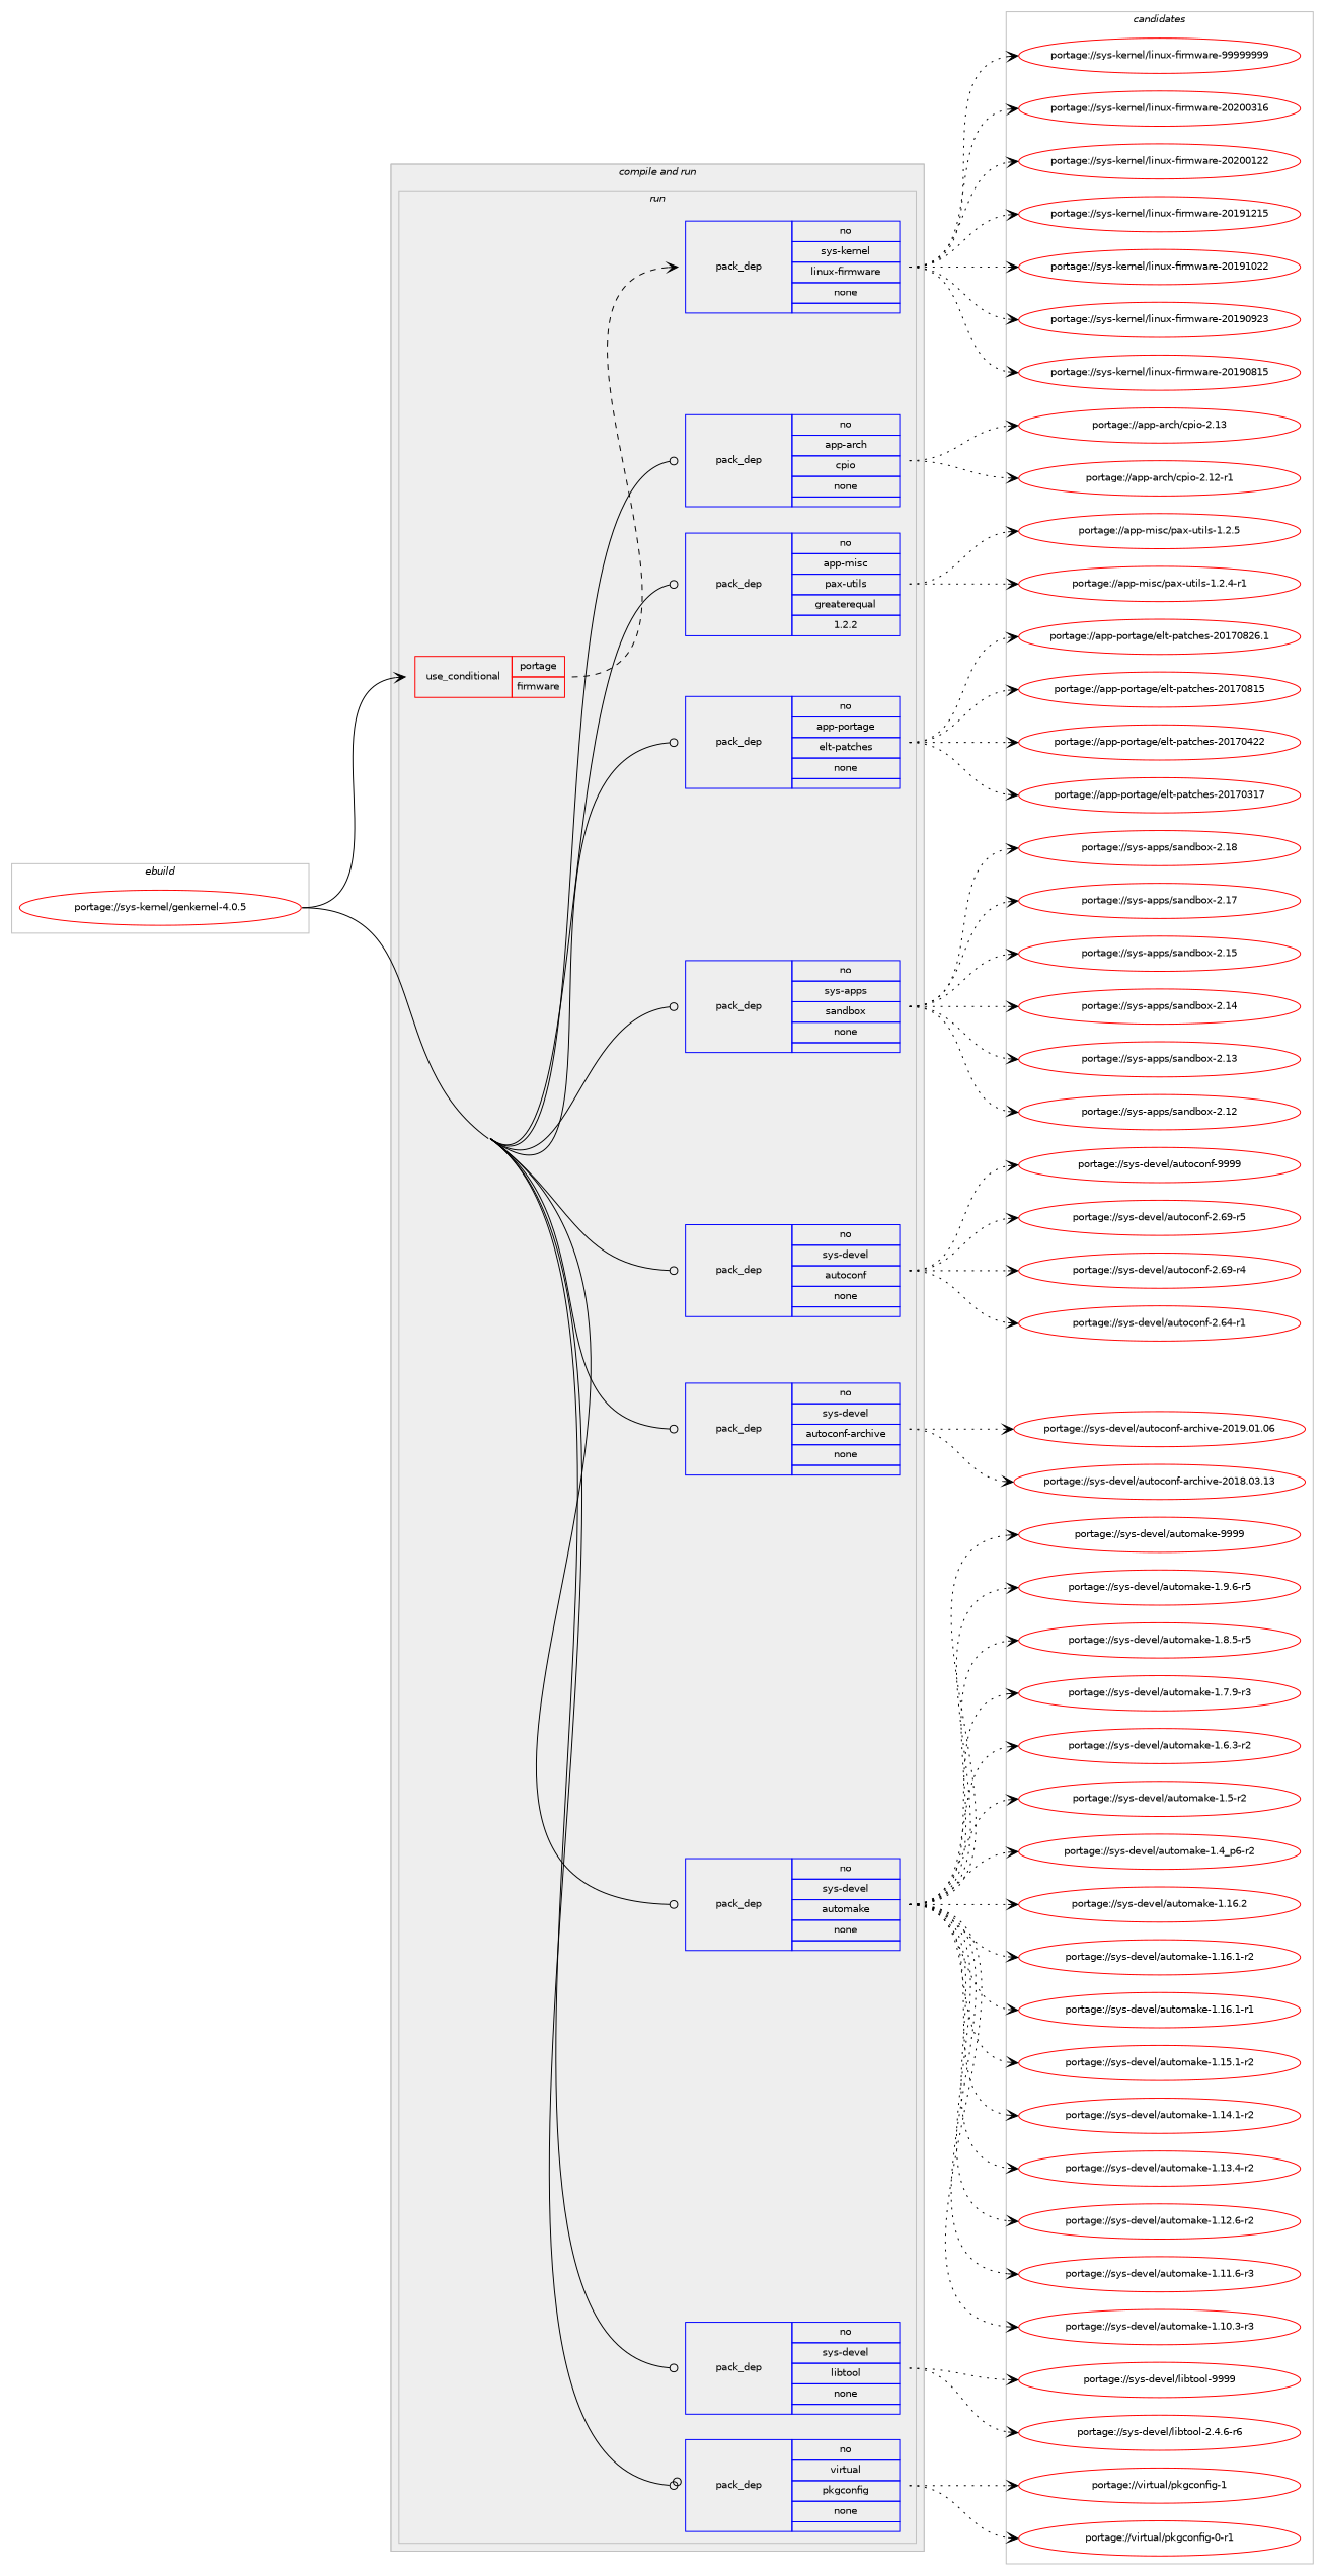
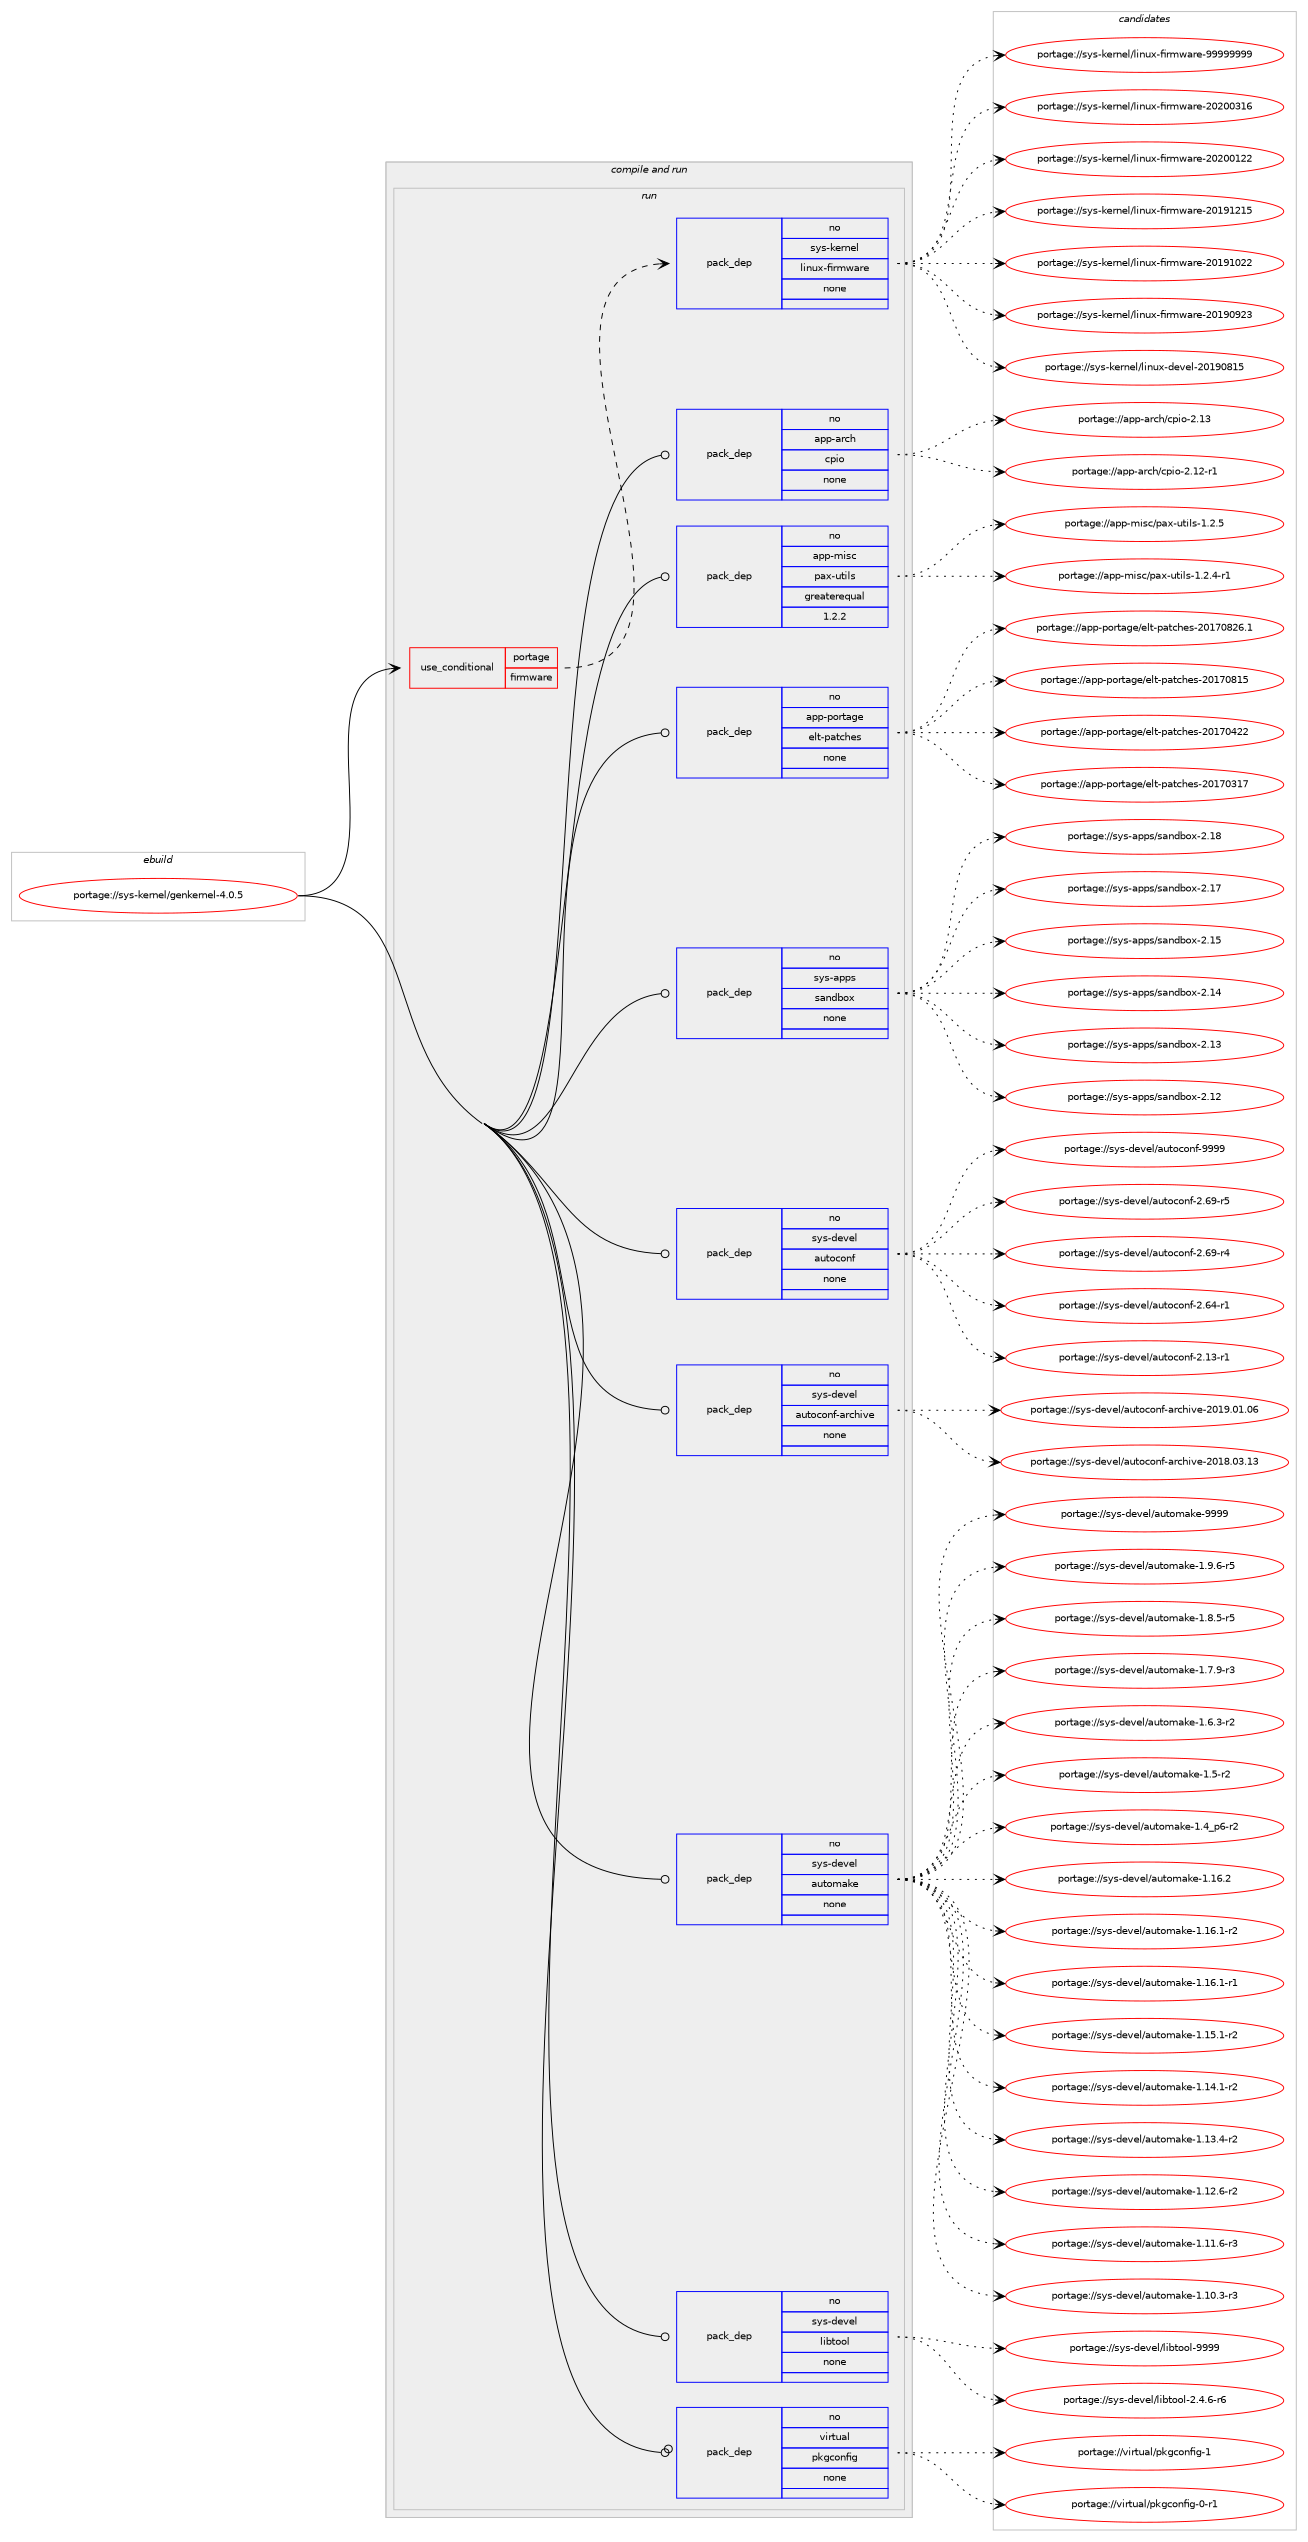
  digraph {
    compound=true
    concentrate=true
    fontname=Helvetica
    fontsize=10
    newrank=true
    rankdir=LR
    ranksep=1.5
    node [color=red fontname=Helvetica fontsize=10]
    edge [arrowhead=vee headport=w style=dotted tailport=e weight=100]
    n1 [label="portage://sys-kernel/genkernel-4.0.5" width=4]
    n2 [color=blue label=<<TABLE BORDER="0" CELLBORDER="1" CELLSPACING="0" CELLPADDING="4" WIDTH="220"><TR><TD ROWSPAN="6" CELLPADDING="30">pack_dep</TD></TR><TR><TD WIDTH="110">no</TD></TR><TR><TD>sys-kernel</TD></TR><TR><TD>linux-firmware</TD></TR><TR><TD>none</TD></TR><TR><TD></TD></TR></TABLE>> shape=none]
    n3 [label=<<TABLE BORDER="0" CELLBORDER="1" CELLSPACING="0" CELLPADDING="4"><TR><TD ROWSPAN="3" CELLPADDING="10">use_conditional</TD></TR><TR><TD>portage</TD></TR><TR><TD>firmware</TD></TR></TABLE>> shape=none]
    n4 [color=blue label=<<TABLE BORDER="0" CELLBORDER="1" CELLSPACING="0" CELLPADDING="4" WIDTH="220"><TR><TD ROWSPAN="6" CELLPADDING="30">pack_dep</TD></TR><TR><TD WIDTH="110">no</TD></TR><TR><TD>app-arch</TD></TR><TR><TD>cpio</TD></TR><TR><TD>none</TD></TR><TR><TD></TD></TR></TABLE>> shape=none]
    n5 [color=blue label=<<TABLE BORDER="0" CELLBORDER="1" CELLSPACING="0" CELLPADDING="4" WIDTH="220"><TR><TD ROWSPAN="6" CELLPADDING="30">pack_dep</TD></TR><TR><TD WIDTH="110">no</TD></TR><TR><TD>app-misc</TD></TR><TR><TD>pax-utils</TD></TR><TR><TD>greaterequal</TD></TR><TR><TD>1.2.2</TD></TR></TABLE>> shape=none]
    n6 [color=blue label=<<TABLE BORDER="0" CELLBORDER="1" CELLSPACING="0" CELLPADDING="4" WIDTH="220"><TR><TD ROWSPAN="6" CELLPADDING="30">pack_dep</TD></TR><TR><TD WIDTH="110">no</TD></TR><TR><TD>app-portage</TD></TR><TR><TD>elt-patches</TD></TR><TR><TD>none</TD></TR><TR><TD></TD></TR></TABLE>> shape=none]
    n7 [color=blue label=<<TABLE BORDER="0" CELLBORDER="1" CELLSPACING="0" CELLPADDING="4" WIDTH="220"><TR><TD ROWSPAN="6" CELLPADDING="30">pack_dep</TD></TR><TR><TD WIDTH="110">no</TD></TR><TR><TD>sys-apps</TD></TR><TR><TD>sandbox</TD></TR><TR><TD>none</TD></TR><TR><TD></TD></TR></TABLE>> shape=none]
    n8 [color=blue label=<<TABLE BORDER="0" CELLBORDER="1" CELLSPACING="0" CELLPADDING="4" WIDTH="220"><TR><TD ROWSPAN="6" CELLPADDING="30">pack_dep</TD></TR><TR><TD WIDTH="110">no</TD></TR><TR><TD>sys-devel</TD></TR><TR><TD>autoconf</TD></TR><TR><TD>none</TD></TR><TR><TD></TD></TR></TABLE>> shape=none]
    n9 [color=blue label=<<TABLE BORDER="0" CELLBORDER="1" CELLSPACING="0" CELLPADDING="4" WIDTH="220"><TR><TD ROWSPAN="6" CELLPADDING="30">pack_dep</TD></TR><TR><TD WIDTH="110">no</TD></TR><TR><TD>sys-devel</TD></TR><TR><TD>autoconf-archive</TD></TR><TR><TD>none</TD></TR><TR><TD></TD></TR></TABLE>> shape=none]
    n10 [color=blue label=<<TABLE BORDER="0" CELLBORDER="1" CELLSPACING="0" CELLPADDING="4" WIDTH="220"><TR><TD ROWSPAN="6" CELLPADDING="30">pack_dep</TD></TR><TR><TD WIDTH="110">no</TD></TR><TR><TD>sys-devel</TD></TR><TR><TD>automake</TD></TR><TR><TD>none</TD></TR><TR><TD></TD></TR></TABLE>> shape=none]
    n11 [color=blue label=<<TABLE BORDER="0" CELLBORDER="1" CELLSPACING="0" CELLPADDING="4" WIDTH="220"><TR><TD ROWSPAN="6" CELLPADDING="30">pack_dep</TD></TR><TR><TD WIDTH="110">no</TD></TR><TR><TD>sys-devel</TD></TR><TR><TD>libtool</TD></TR><TR><TD>none</TD></TR><TR><TD></TD></TR></TABLE>> shape=none]
    n12 [color=blue label=<<TABLE BORDER="0" CELLBORDER="1" CELLSPACING="0" CELLPADDING="4" WIDTH="220"><TR><TD ROWSPAN="6" CELLPADDING="30">pack_dep</TD></TR><TR><TD WIDTH="110">no</TD></TR><TR><TD>virtual</TD></TR><TR><TD>pkgconfig</TD></TR><TR><TD>none</TD></TR><TR><TD></TD></TR></TABLE>> shape=none]
    n13 [label="portage://sys-kernel/linux-firmware-99999999" width=4]
    n14 [label="portage://sys-kernel/linux-firmware-20200316" width=4]
    n15 [label="portage://sys-kernel/linux-firmware-20200122" width=4]
    n16 [label="portage://sys-kernel/linux-firmware-20191215" width=4]
    n17 [label="portage://sys-kernel/linux-firmware-20191022" width=4]
    n18 [label="portage://sys-kernel/linux-firmware-20190923" width=4]
-   n19 [label="portage://sys-kernel/linux-firmware-20190815" width=4]
+   n19 [label="portage://sys-kernel/linux-devel-20190815" width=4]
    n20 [label="portage://app-arch/cpio-2.13" width=4]
    n21 [label="portage://app-arch/cpio-2.12-r1" width=4]
    n22 [label="portage://app-misc/pax-utils-1.2.5" width=4]
    n23 [label="portage://app-misc/pax-utils-1.2.4-r1" width=4]
    n24 [label="portage://app-portage/elt-patches-20170826.1" width=4]
    n25 [label="portage://app-portage/elt-patches-20170815" width=4]
    n26 [label="portage://app-portage/elt-patches-20170422" width=4]
    n27 [label="portage://app-portage/elt-patches-20170317" width=4]
    n28 [label="portage://sys-apps/sandbox-2.18" width=4]
    n29 [label="portage://sys-apps/sandbox-2.17" width=4]
    n30 [label="portage://sys-apps/sandbox-2.15" width=4]
    n31 [label="portage://sys-apps/sandbox-2.14" width=4]
    n32 [label="portage://sys-apps/sandbox-2.13" width=4]
    n33 [label="portage://sys-apps/sandbox-2.12" width=4]
    n34 [label="portage://sys-devel/autoconf-9999" width=4]
    n35 [label="portage://sys-devel/autoconf-2.69-r5" width=4]
    n36 [label="portage://sys-devel/autoconf-2.69-r4" width=4]
    n37 [label="portage://sys-devel/autoconf-2.64-r1" width=4]
+   n38 [label="portage://sys-devel/autoconf-2.13-r1" width=4]
    n39 [label="portage://sys-devel/autoconf-archive-2019.01.06" width=4]
    n40 [label="portage://sys-devel/autoconf-archive-2018.03.13" width=4]
    n41 [label="portage://sys-devel/automake-9999" width=4]
    n42 [label="portage://sys-devel/automake-1.9.6-r5" width=4]
    n43 [label="portage://sys-devel/automake-1.8.5-r5" width=4]
    n44 [label="portage://sys-devel/automake-1.7.9-r3" width=4]
    n45 [label="portage://sys-devel/automake-1.6.3-r2" width=4]
    n46 [label="portage://sys-devel/automake-1.5-r2" width=4]
    n47 [label="portage://sys-devel/automake-1.4_p6-r2" width=4]
    n48 [label="portage://sys-devel/automake-1.16.2" width=4]
    n49 [label="portage://sys-devel/automake-1.16.1-r2" width=4]
    n50 [label="portage://sys-devel/automake-1.16.1-r1" width=4]
    n51 [label="portage://sys-devel/automake-1.15.1-r2" width=4]
    n52 [label="portage://sys-devel/automake-1.14.1-r2" width=4]
    n53 [label="portage://sys-devel/automake-1.13.4-r2" width=4]
    n54 [label="portage://sys-devel/automake-1.12.6-r2" width=4]
    n55 [label="portage://sys-devel/automake-1.11.6-r3" width=4]
    n56 [label="portage://sys-devel/automake-1.10.3-r3" width=4]
    n57 [label="portage://sys-devel/libtool-9999" width=4]
    n58 [label="portage://sys-devel/libtool-2.4.6-r6" width=4]
    n59 [label="portage://virtual/pkgconfig-1" width=4]
    n60 [label="portage://virtual/pkgconfig-0-r1" width=4]
    subgraph cluster_1 {
      color=gray
      label=<<i>ebuild</i>>
      rank=same
      n1
    }
    subgraph cluster_2 {
      color=gray
      label=<<i>dependencies</i>>
      subgraph cluster_3 {
        color=gray
        fillcolor="#eeeeee"
        label=<<i>compile</i>>
        style=filled
      }
      subgraph cluster_4 {
        color=gray
        fillcolor="#eeeeee"
        label=<<i>compile and run</i>>
        style=filled
      }
      subgraph cluster_5 {
        color=gray
        fillcolor="#eeeeee"
        label=<<i>run</i>>
        style=filled
        subgraph sub_6 {
          color=gray
          fillcolor="#eeeeee"
          label=<<i>run</i>>
          style=filled
          n3
          subgraph sub_7 {
            color=gray
            fillcolor="#eeeeee"
            label=<<i>run</i>>
            style=filled
            n2
          }
        }
        subgraph sub_8 {
          color=gray
          fillcolor="#eeeeee"
          label=<<i>run</i>>
          style=filled
          n4
        }
        subgraph sub_9 {
          color=gray
          fillcolor="#eeeeee"
          label=<<i>run</i>>
          style=filled
          n5
        }
        subgraph sub_10 {
          color=gray
          fillcolor="#eeeeee"
          label=<<i>run</i>>
          style=filled
          n6
        }
        subgraph sub_11 {
          color=gray
          fillcolor="#eeeeee"
          label=<<i>run</i>>
          style=filled
          n7
        }
        subgraph sub_12 {
          color=gray
          fillcolor="#eeeeee"
          label=<<i>run</i>>
          style=filled
          n8
        }
        subgraph sub_13 {
          color=gray
          fillcolor="#eeeeee"
          label=<<i>run</i>>
          style=filled
          n9
        }
        subgraph sub_14 {
          color=gray
          fillcolor="#eeeeee"
          label=<<i>run</i>>
          style=filled
          n10
        }
        subgraph sub_15 {
          color=gray
          fillcolor="#eeeeee"
          label=<<i>run</i>>
          style=filled
          n11
        }
        subgraph sub_16 {
          color=gray
          fillcolor="#eeeeee"
          label=<<i>run</i>>
          style=filled
          n12
        }
      }
    }
    subgraph cluster_17 {
      color=gray
      label=<<i>candidates</i>>
      rank=same
      subgraph sub_18 {
        color=black
        label=<<i>candidates</i>>
        nodesep=1
        rank=same
        n13
        n14
        n15
        n16
        n17
        n18
        n19
      }
      subgraph sub_19 {
        color=black
        label=<<i>candidates</i>>
        nodesep=1
        rank=same
        n20
        n21
      }
      subgraph sub_20 {
        color=black
        label=<<i>candidates</i>>
        nodesep=1
        rank=same
        n22
        n23
      }
      subgraph sub_21 {
        color=black
        label=<<i>candidates</i>>
        nodesep=1
        rank=same
        n24
        n25
        n26
        n27
      }
      subgraph sub_22 {
        color=black
        label=<<i>candidates</i>>
        nodesep=1
        rank=same
        n28
        n29
        n30
        n31
        n32
        n33
      }
      subgraph sub_23 {
        color=black
        label=<<i>candidates</i>>
        nodesep=1
        rank=same
        n34
        n35
        n36
        n37
+       n38
      }
      subgraph sub_24 {
        color=black
        label=<<i>candidates</i>>
        nodesep=1
        rank=same
        n39
        n40
      }
      subgraph sub_25 {
        color=black
        label=<<i>candidates</i>>
        nodesep=1
        rank=same
        n41
        n42
        n43
        n44
        n45
        n46
        n47
        n48
        n49
        n50
        n51
        n52
        n53
        n54
        n55
        n56
      }
      subgraph sub_26 {
        color=black
        label=<<i>candidates</i>>
        nodesep=1
        rank=same
        n57
        n58
      }
      subgraph sub_27 {
        color=black
        label=<<i>candidates</i>>
        nodesep=1
        rank=same
        n59
        n60
      }
    }
    n1 -> n3 [style=solid weight=20]
    n1 -> n4 [arrowhead=odot style=solid weight=20]
    n1 -> n5 [arrowhead=odot style=solid weight=20]
    n1 -> n6 [arrowhead=odot style=solid weight=20]
    n1 -> n7 [arrowhead=odot style=solid weight=20]
    n1 -> n8 [arrowhead=odot style=solid weight=20]
    n1 -> n9 [arrowhead=odot style=solid weight=20]
    n1 -> n10 [arrowhead=odot style=solid weight=20]
    n1 -> n11 [arrowhead=odot style=solid weight=20]
    n1 -> n12 [arrowhead=odot style=solid weight=20]
    n2 -> n13
    n2 -> n14
    n2 -> n15
    n2 -> n16
    n2 -> n17
    n2 -> n18
    n2 -> n19
    n3 -> n2 [style=dashed weight=20]
    n4 -> n20
    n4 -> n21
    n5 -> n22
    n5 -> n23
    n6 -> n24
    n6 -> n25
    n6 -> n26
    n6 -> n27
    n7 -> n28
    n7 -> n29
    n7 -> n30
    n7 -> n31
    n7 -> n32
    n7 -> n33
    n8 -> n34
    n8 -> n35
    n8 -> n36
    n8 -> n37
+   n8 -> n38
    n9 -> n39
    n9 -> n40
    n10 -> n41
    n10 -> n42
    n10 -> n43
    n10 -> n44
    n10 -> n45
    n10 -> n46
    n10 -> n47
    n10 -> n48
    n10 -> n49
    n10 -> n50
    n10 -> n51
    n10 -> n52
    n10 -> n53
    n10 -> n54
    n10 -> n55
    n10 -> n56
    n11 -> n57
    n11 -> n58
    n12 -> n59
    n12 -> n60
  }
